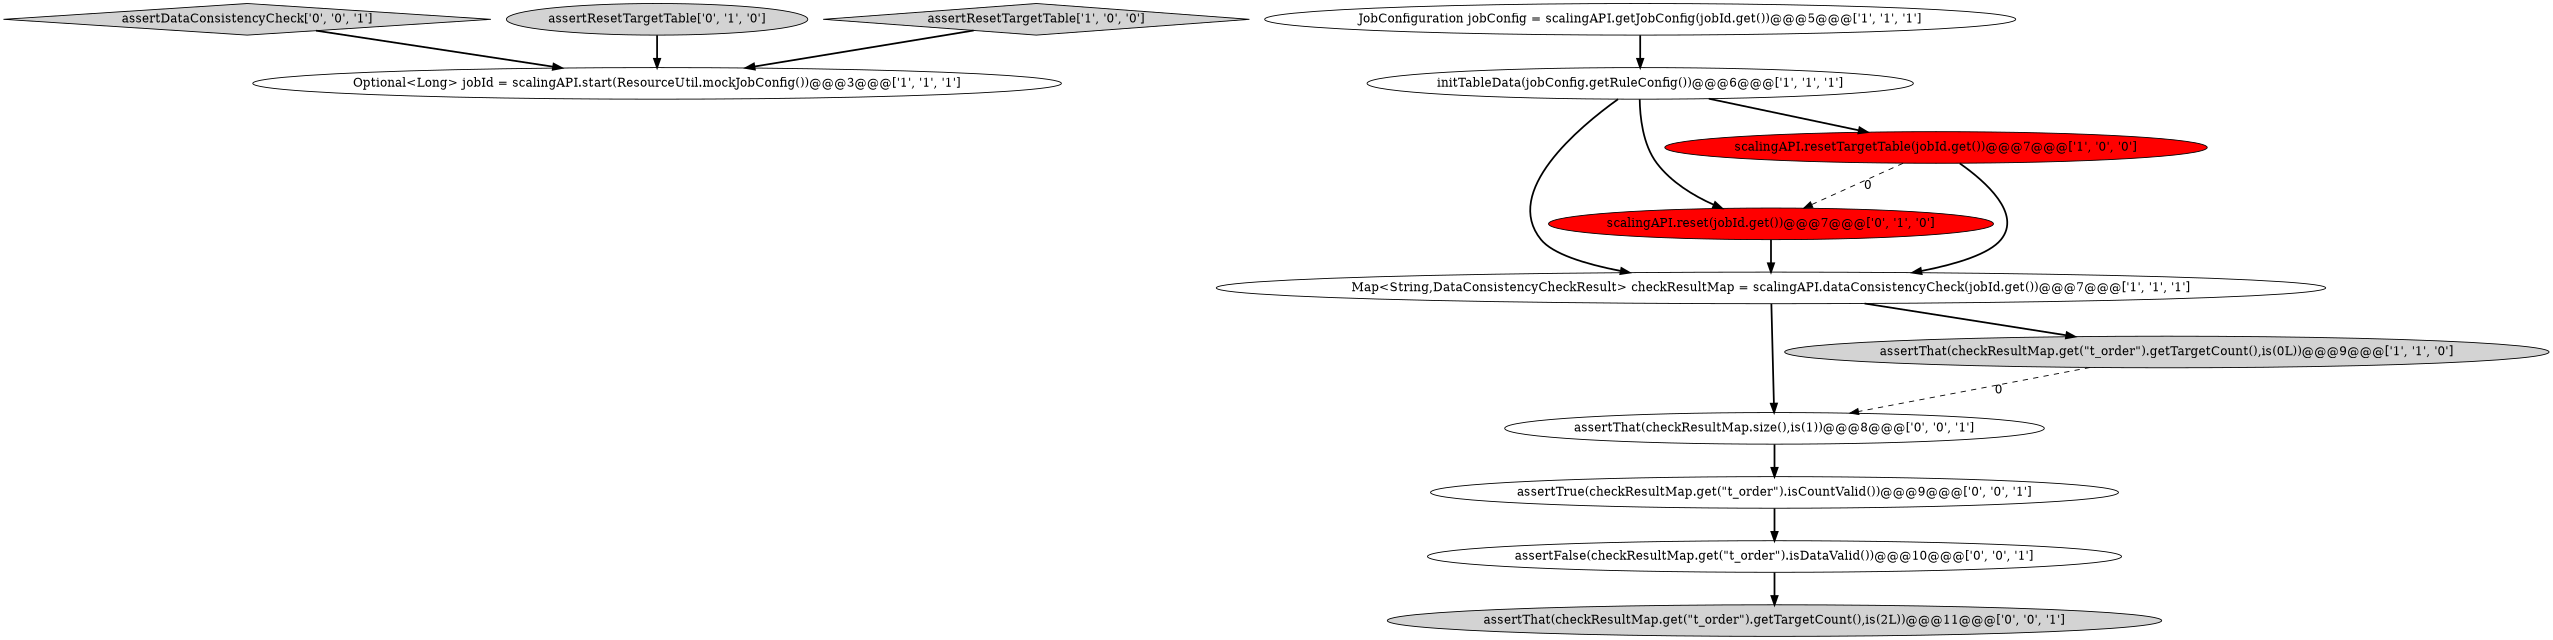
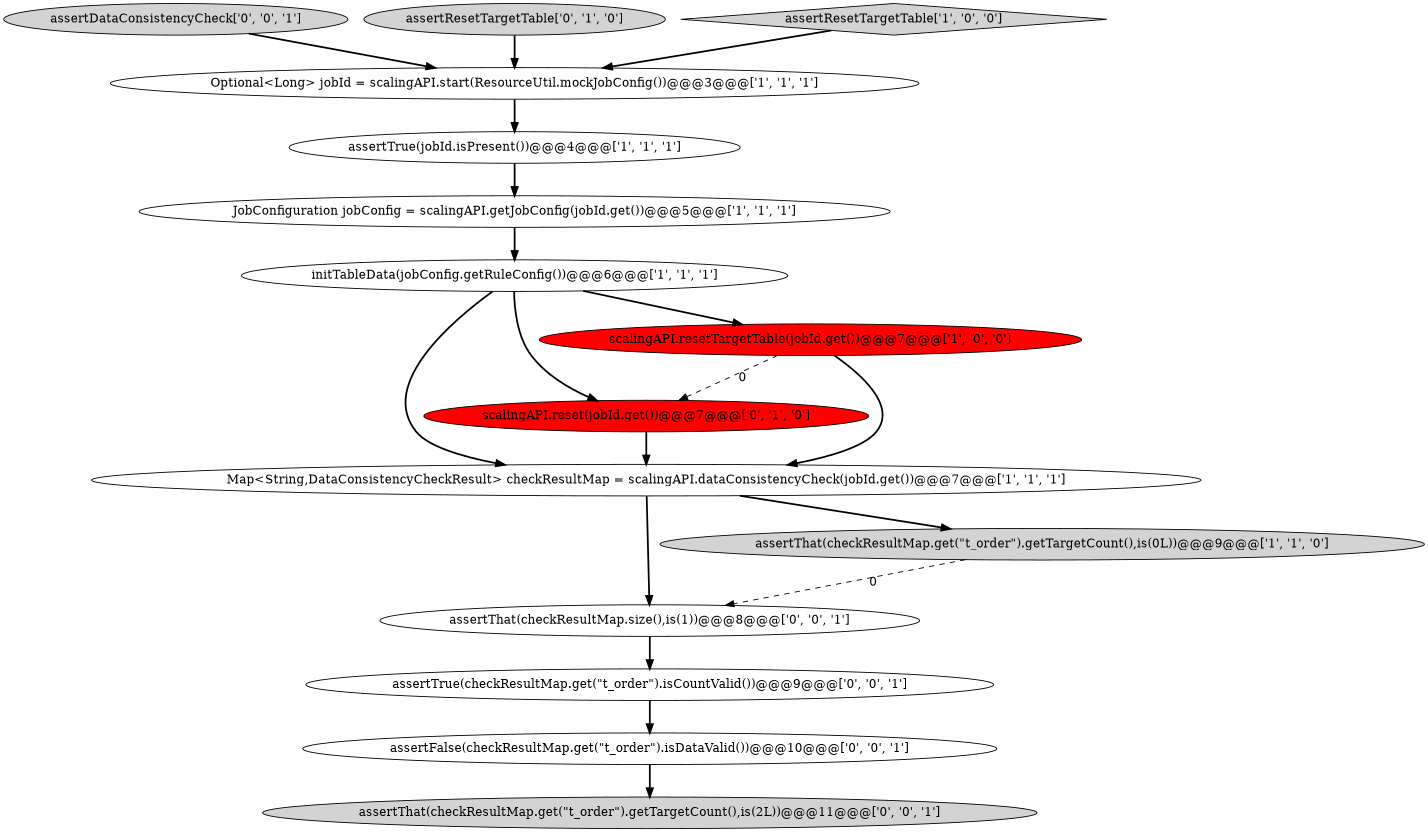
  digraph {
    node [fillcolor=white shape=ellipse style=filled]
    edge [style=bold]
-   n1 [fillcolor=lightgray label="assertDataConsistencyCheck['0', '0', '1']" shape=diamond]
+   n1 [fillcolor=lightgray label="assertDataConsistencyCheck['0', '0', '1']"]
    n2 [label="Optional<Long> jobId = scalingAPI.start(ResourceUtil.mockJobConfig())@@@3@@@['1', '1', '1']"]
+   n3 [label="assertTrue(jobId.isPresent())@@@4@@@['1', '1', '1']"]
    n4 [label="Map<String,DataConsistencyCheckResult> checkResultMap = scalingAPI.dataConsistencyCheck(jobId.get())@@@7@@@['1', '1', '1']"]
    n5 [label="assertThat(checkResultMap.size(),is(1))@@@8@@@['0', '0', '1']"]
    n6 [fillcolor=lightgray label="assertThat(checkResultMap.get(\"t_order\").getTargetCount(),is(0L))@@@9@@@['1', '1', '0']"]
    n7 [label="assertTrue(checkResultMap.get(\"t_order\").isCountValid())@@@9@@@['0', '0', '1']"]
    n8 [fillcolor=lightgray label="assertResetTargetTable['0', '1', '0']"]
    n9 [fillcolor=lightgray label="assertResetTargetTable['1', '0', '0']" shape=diamond]
    n10 [label="assertFalse(checkResultMap.get(\"t_order\").isDataValid())@@@10@@@['0', '0', '1']"]
    n11 [fillcolor=lightgray label="assertThat(checkResultMap.get(\"t_order\").getTargetCount(),is(2L))@@@11@@@['0', '0', '1']"]
    n12 [fillcolor=red label="scalingAPI.reset(jobId.get())@@@7@@@['0', '1', '0']"]
    n13 [label="JobConfiguration jobConfig = scalingAPI.getJobConfig(jobId.get())@@@5@@@['1', '1', '1']"]
    n14 [label="initTableData(jobConfig.getRuleConfig())@@@6@@@['1', '1', '1']"]
    n15 [fillcolor=red label="scalingAPI.resetTargetTable(jobId.get())@@@7@@@['1', '0', '0']"]
    n1 -> n2
+   n2 -> n3
+   n3 -> n13
    n4 -> n5
    n4 -> n6
    n5 -> n7
    n6 -> n5 [label=0 style=dashed]
    n7 -> n10
    n8 -> n2
    n9 -> n2
    n10 -> n11
    n12 -> n4
    n13 -> n14
    n14 -> n4
    n14 -> n12
    n14 -> n15
    n15 -> n4
    n15 -> n12 [label=0 style=dashed]
  }
